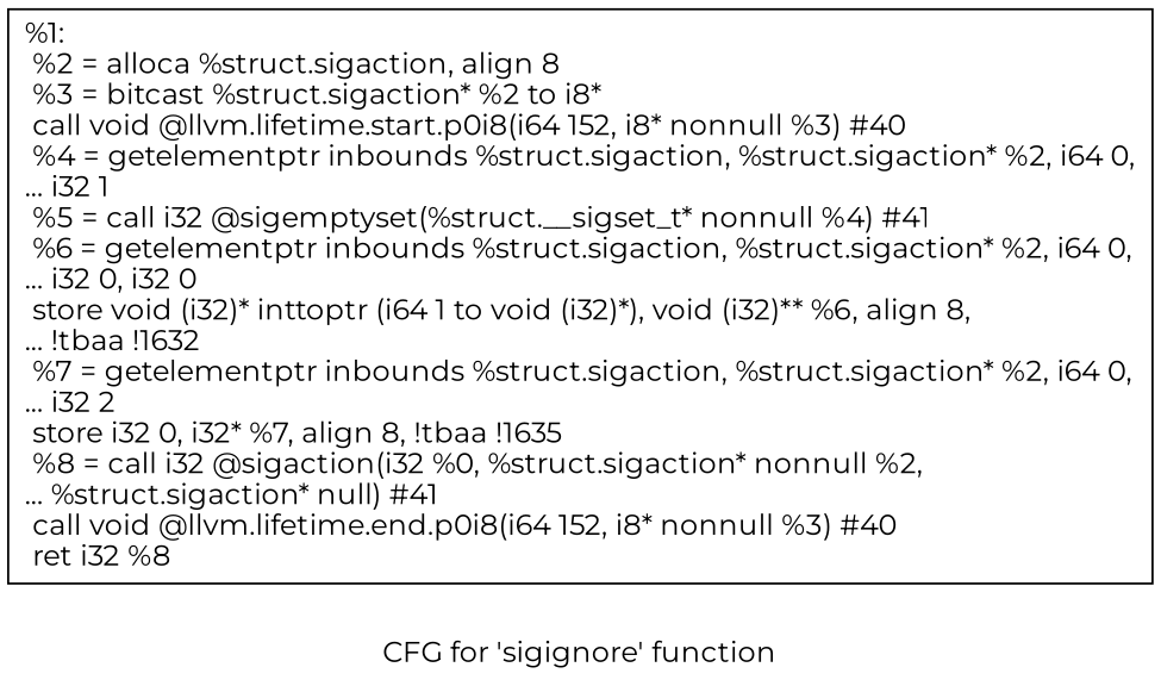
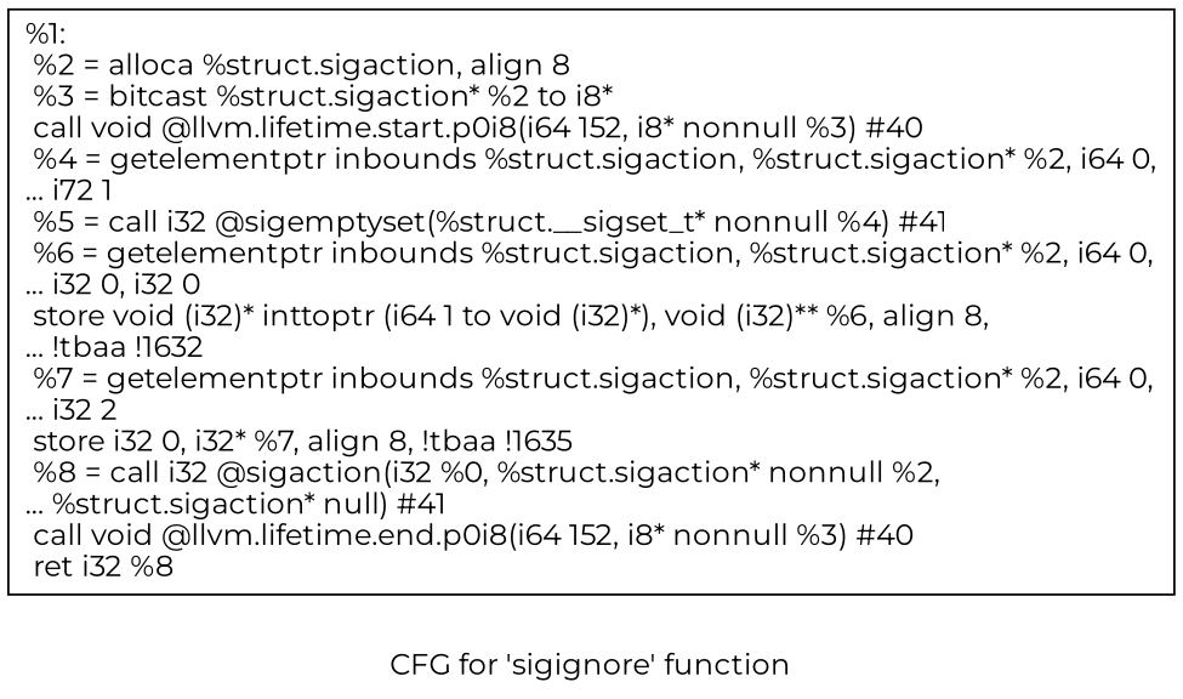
  digraph {
    label="CFG for 'sigignore' function"
    rankdir=LR
    fontname=Montserrat
-   n1 [label="{%1:\l  %2 = alloca %struct.sigaction, align 8\l  %3 = bitcast %struct.sigaction* %2 to i8*\l  call void @llvm.lifetime.start.p0i8(i64 152, i8* nonnull %3) #40\l  %4 = getelementptr inbounds %struct.sigaction, %struct.sigaction* %2, i64 0,\l... i32 1\l  %5 = call i32 @sigemptyset(%struct.__sigset_t* nonnull %4) #41\l  %6 = getelementptr inbounds %struct.sigaction, %struct.sigaction* %2, i64 0,\l... i32 0, i32 0\l  store void (i32)* inttoptr (i64 1 to void (i32)*), void (i32)** %6, align 8,\l... !tbaa !1632\l  %7 = getelementptr inbounds %struct.sigaction, %struct.sigaction* %2, i64 0,\l... i32 2\l  store i32 0, i32* %7, align 8, !tbaa !1635\l  %8 = call i32 @sigaction(i32 %0, %struct.sigaction* nonnull %2,\l... %struct.sigaction* null) #41\l  call void @llvm.lifetime.end.p0i8(i64 152, i8* nonnull %3) #40\l  ret i32 %8\l}" shape=record fontname=Montserrat]
+   n1 [label="{%1:\l  %2 = alloca %struct.sigaction, align 8\l  %3 = bitcast %struct.sigaction* %2 to i8*\l  call void @llvm.lifetime.start.p0i8(i64 152, i8* nonnull %3) #40\l  %4 = getelementptr inbounds %struct.sigaction, %struct.sigaction* %2, i64 0,\l... i72 1\l  %5 = call i32 @sigemptyset(%struct.__sigset_t* nonnull %4) #41\l  %6 = getelementptr inbounds %struct.sigaction, %struct.sigaction* %2, i64 0,\l... i32 0, i32 0\l  store void (i32)* inttoptr (i64 1 to void (i32)*), void (i32)** %6, align 8,\l... !tbaa !1632\l  %7 = getelementptr inbounds %struct.sigaction, %struct.sigaction* %2, i64 0,\l... i32 2\l  store i32 0, i32* %7, align 8, !tbaa !1635\l  %8 = call i32 @sigaction(i32 %0, %struct.sigaction* nonnull %2,\l... %struct.sigaction* null) #41\l  call void @llvm.lifetime.end.p0i8(i64 152, i8* nonnull %3) #40\l  ret i32 %8\l}" shape=record fontname=Montserrat]
  }
